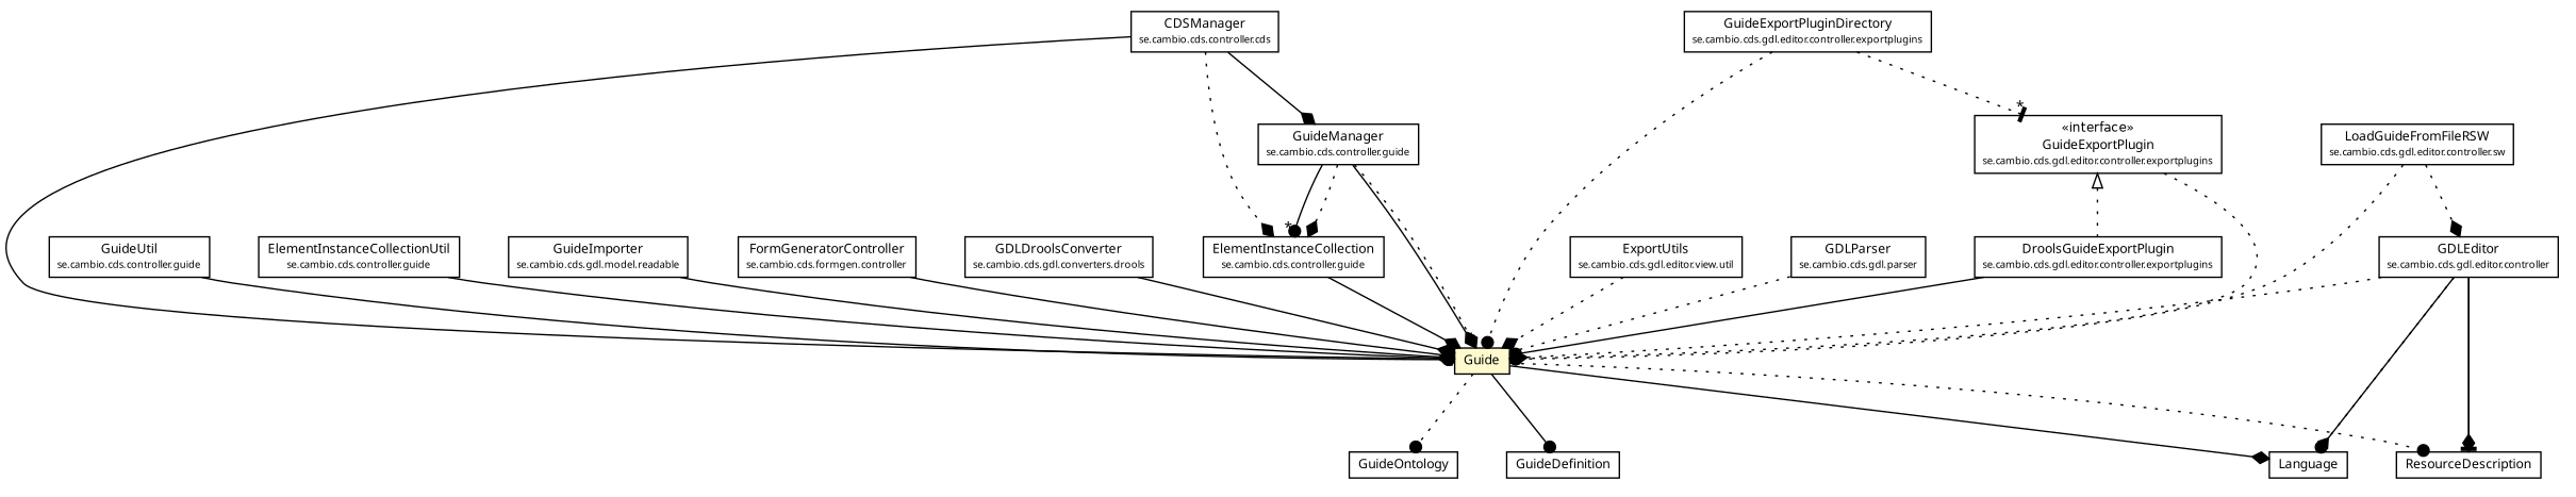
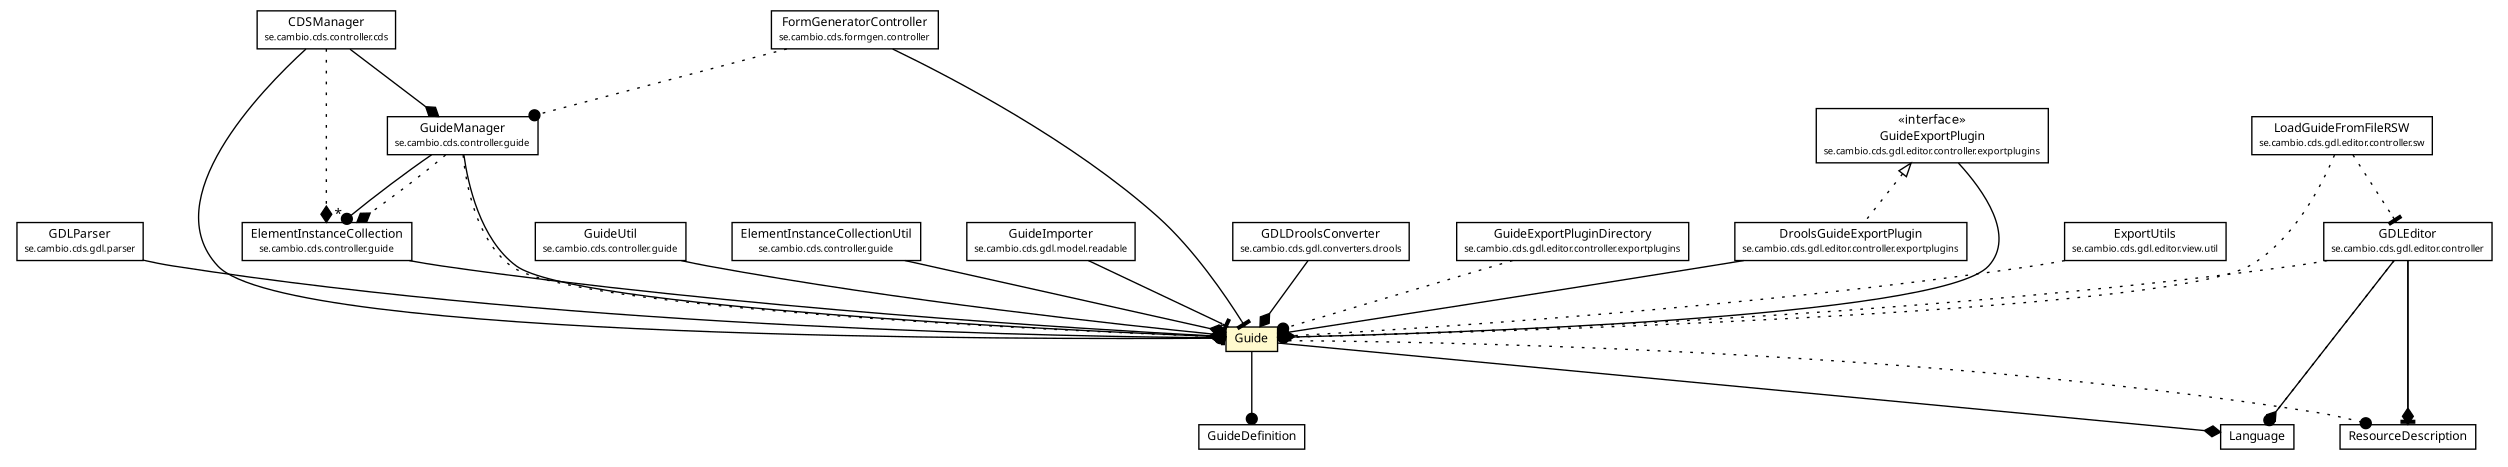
  digraph {
    fontname="DejaVu Sans"
    nodesep=0.25
    ranksep=0.5
    node [fontcolor=black fontname="DejaVu Sans" fontsize=9.0 shape=plaintext]
    edge [arrowhead=diamond color=black fontcolor=black fontname="DejaVu Sans" fontsize=10.0 headport=p labelfontname="Trebuchet MS" labelfontsize=10 style=dotted tailport=p]
    n1 [label=<<table title="se.cambio.cds.gdl.model.ResourceDescription" border="0" cellborder="1" cellspacing="0" cellpadding="2" port="p" href="./ResourceDescription.html"> 		<tr><td><table border="0" cellspacing="0" cellpadding="1"> <tr><td align="center" balign="center"><font face="Trebuchet MS"> ResourceDescription </font></td></tr> 		</table></td></tr> 		</table>>]
    n2 [label=<<table title="se.cambio.cds.gdl.model.Language" border="0" cellborder="1" cellspacing="0" cellpadding="2" port="p" href="./Language.html"> 		<tr><td><table border="0" cellspacing="0" cellpadding="1"> <tr><td align="center" balign="center"><font face="Trebuchet MS"> Language </font></td></tr> 		</table></td></tr> 		</table>>]
-   n3 [label=<<table title="se.cambio.cds.gdl.model.GuideOntology" border="0" cellborder="1" cellspacing="0" cellpadding="2" port="p" href="./GuideOntology.html"> 		<tr><td><table border="0" cellspacing="0" cellpadding="1"> <tr><td align="center" balign="center"><font face="Trebuchet MS"> GuideOntology </font></td></tr> 		</table></td></tr> 		</table>>]
    n4 [label=<<table title="se.cambio.cds.gdl.model.GuideDefinition" border="0" cellborder="1" cellspacing="0" cellpadding="2" port="p" href="./GuideDefinition.html"> 		<tr><td><table border="0" cellspacing="0" cellpadding="1"> <tr><td align="center" balign="center"><font face="Trebuchet MS"> GuideDefinition </font></td></tr> 		</table></td></tr> 		</table>>]
    n5 [label=<<table title="se.cambio.cds.gdl.model.Guide" border="0" cellborder="1" cellspacing="0" cellpadding="2" port="p" bgcolor="lemonChiffon" href="./Guide.html"> 		<tr><td><table border="0" cellspacing="0" cellpadding="1"> <tr><td align="center" balign="center"><font face="Trebuchet MS"> Guide </font></td></tr> 		</table></td></tr> 		</table>>]
    n6 [label=<<table title="se.cambio.cds.gdl.parser.GDLParser" border="0" cellborder="1" cellspacing="0" cellpadding="2" port="p" href="../parser/GDLParser.html"> 		<tr><td><table border="0" cellspacing="0" cellpadding="1"> <tr><td align="center" balign="center"><font face="Trebuchet MS"> GDLParser </font></td></tr> <tr><td align="center" balign="center"><font face="Trebuchet MS" point-size="7.0"> se.cambio.cds.gdl.parser </font></td></tr> 		</table></td></tr> 		</table>>]
    n7 [label=<<table title="se.cambio.cds.controller.cds.CDSManager" border="0" cellborder="1" cellspacing="0" cellpadding="2" port="p" href="../../controller/cds/CDSManager.html"> 		<tr><td><table border="0" cellspacing="0" cellpadding="1"> <tr><td align="center" balign="center"><font face="Trebuchet MS"> CDSManager </font></td></tr> <tr><td align="center" balign="center"><font face="Trebuchet MS" point-size="7.0"> se.cambio.cds.controller.cds </font></td></tr> 		</table></td></tr> 		</table>>]
    n8 [label=<<table title="se.cambio.cds.controller.guide.GuideManager" border="0" cellborder="1" cellspacing="0" cellpadding="2" port="p" href="../../controller/guide/GuideManager.html"> 		<tr><td><table border="0" cellspacing="0" cellpadding="1"> <tr><td align="center" balign="center"><font face="Trebuchet MS"> GuideManager </font></td></tr> <tr><td align="center" balign="center"><font face="Trebuchet MS" point-size="7.0"> se.cambio.cds.controller.guide </font></td></tr> 		</table></td></tr> 		</table>>]
    n9 [label=<<table title="se.cambio.cds.controller.guide.ElementInstanceCollection" border="0" cellborder="1" cellspacing="0" cellpadding="2" port="p" href="../../controller/guide/ElementInstanceCollection.html"> 		<tr><td><table border="0" cellspacing="0" cellpadding="1"> <tr><td align="center" balign="center"><font face="Trebuchet MS"> ElementInstanceCollection </font></td></tr> <tr><td align="center" balign="center"><font face="Trebuchet MS" point-size="7.0"> se.cambio.cds.controller.guide </font></td></tr> 		</table></td></tr> 		</table>>]
    n10 [label=<<table title="se.cambio.cds.controller.guide.GuideUtil" border="0" cellborder="1" cellspacing="0" cellpadding="2" port="p" href="../../controller/guide/GuideUtil.html"> 		<tr><td><table border="0" cellspacing="0" cellpadding="1"> <tr><td align="center" balign="center"><font face="Trebuchet MS"> GuideUtil </font></td></tr> <tr><td align="center" balign="center"><font face="Trebuchet MS" point-size="7.0"> se.cambio.cds.controller.guide </font></td></tr> 		</table></td></tr> 		</table>>]
    n11 [label=<<table title="se.cambio.cds.controller.guide.ElementInstanceCollectionUtil" border="0" cellborder="1" cellspacing="0" cellpadding="2" port="p" href="../../controller/guide/ElementInstanceCollectionUtil.html"> 		<tr><td><table border="0" cellspacing="0" cellpadding="1"> <tr><td align="center" balign="center"><font face="Trebuchet MS"> ElementInstanceCollectionUtil </font></td></tr> <tr><td align="center" balign="center"><font face="Trebuchet MS" point-size="7.0"> se.cambio.cds.controller.guide </font></td></tr> 		</table></td></tr> 		</table>>]
    n12 [label=<<table title="se.cambio.cds.gdl.model.readable.GuideImporter" border="0" cellborder="1" cellspacing="0" cellpadding="2" port="p" href="./readable/GuideImporter.html"> 		<tr><td><table border="0" cellspacing="0" cellpadding="1"> <tr><td align="center" balign="center"><font face="Trebuchet MS"> GuideImporter </font></td></tr> <tr><td align="center" balign="center"><font face="Trebuchet MS" point-size="7.0"> se.cambio.cds.gdl.model.readable </font></td></tr> 		</table></td></tr> 		</table>>]
    n13 [label=<<table title="se.cambio.cds.formgen.controller.FormGeneratorController" border="0" cellborder="1" cellspacing="0" cellpadding="2" port="p" href="../../formgen/controller/FormGeneratorController.html"> 		<tr><td><table border="0" cellspacing="0" cellpadding="1"> <tr><td align="center" balign="center"><font face="Trebuchet MS"> FormGeneratorController </font></td></tr> <tr><td align="center" balign="center"><font face="Trebuchet MS" point-size="7.0"> se.cambio.cds.formgen.controller </font></td></tr> 		</table></td></tr> 		</table>>]
    n14 [label=<<table title="se.cambio.cds.gdl.converters.drools.GDLDroolsConverter" border="0" cellborder="1" cellspacing="0" cellpadding="2" port="p" href="../converters/drools/GDLDroolsConverter.html"> 		<tr><td><table border="0" cellspacing="0" cellpadding="1"> <tr><td align="center" balign="center"><font face="Trebuchet MS"> GDLDroolsConverter </font></td></tr> <tr><td align="center" balign="center"><font face="Trebuchet MS" point-size="7.0"> se.cambio.cds.gdl.converters.drools </font></td></tr> 		</table></td></tr> 		</table>>]
    n15 [label=<<table title="se.cambio.cds.gdl.editor.controller.GDLEditor" border="0" cellborder="1" cellspacing="0" cellpadding="2" port="p" href="../editor/controller/GDLEditor.html"> 		<tr><td><table border="0" cellspacing="0" cellpadding="1"> <tr><td align="center" balign="center"><font face="Trebuchet MS"> GDLEditor </font></td></tr> <tr><td align="center" balign="center"><font face="Trebuchet MS" point-size="7.0"> se.cambio.cds.gdl.editor.controller </font></td></tr> 		</table></td></tr> 		</table>>]
    n16 [label=<<table title="se.cambio.cds.gdl.editor.controller.exportplugins.GuideExportPluginDirectory" border="0" cellborder="1" cellspacing="0" cellpadding="2" port="p" href="../editor/controller/exportplugins/GuideExportPluginDirectory.html"> 		<tr><td><table border="0" cellspacing="0" cellpadding="1"> <tr><td align="center" balign="center"><font face="Trebuchet MS"> GuideExportPluginDirectory </font></td></tr> <tr><td align="center" balign="center"><font face="Trebuchet MS" point-size="7.0"> se.cambio.cds.gdl.editor.controller.exportplugins </font></td></tr> 		</table></td></tr> 		</table>>]
    n17 [label=<<table title="se.cambio.cds.gdl.editor.controller.exportplugins.GuideExportPlugin" border="0" cellborder="1" cellspacing="0" cellpadding="2" port="p" href="../editor/controller/exportplugins/GuideExportPlugin.html"> 		<tr><td><table border="0" cellspacing="0" cellpadding="1"> <tr><td align="center" balign="center"> &#171;interface&#187; </td></tr> <tr><td align="center" balign="center"><font face="Trebuchet MS"> GuideExportPlugin </font></td></tr> <tr><td align="center" balign="center"><font face="Trebuchet MS" point-size="7.0"> se.cambio.cds.gdl.editor.controller.exportplugins </font></td></tr> 		</table></td></tr> 		</table>>]
    n18 [label=<<table title="se.cambio.cds.gdl.editor.controller.exportplugins.DroolsGuideExportPlugin" border="0" cellborder="1" cellspacing="0" cellpadding="2" port="p" href="../editor/controller/exportplugins/DroolsGuideExportPlugin.html"> 		<tr><td><table border="0" cellspacing="0" cellpadding="1"> <tr><td align="center" balign="center"><font face="Trebuchet MS"> DroolsGuideExportPlugin </font></td></tr> <tr><td align="center" balign="center"><font face="Trebuchet MS" point-size="7.0"> se.cambio.cds.gdl.editor.controller.exportplugins </font></td></tr> 		</table></td></tr> 		</table>>]
    n19 [label=<<table title="se.cambio.cds.gdl.editor.controller.sw.LoadGuideFromFileRSW" border="0" cellborder="1" cellspacing="0" cellpadding="2" port="p" href="../editor/controller/sw/LoadGuideFromFileRSW.html"> 		<tr><td><table border="0" cellspacing="0" cellpadding="1"> <tr><td align="center" balign="center"><font face="Trebuchet MS"> LoadGuideFromFileRSW </font></td></tr> <tr><td align="center" balign="center"><font face="Trebuchet MS" point-size="7.0"> se.cambio.cds.gdl.editor.controller.sw </font></td></tr> 		</table></td></tr> 		</table>>]
    n20 [label=<<table title="se.cambio.cds.gdl.editor.view.util.ExportUtils" border="0" cellborder="1" cellspacing="0" cellpadding="2" port="p" href="../editor/view/util/ExportUtils.html"> 		<tr><td><table border="0" cellspacing="0" cellpadding="1"> <tr><td align="center" balign="center"><font face="Trebuchet MS"> ExportUtils </font></td></tr> <tr><td align="center" balign="center"><font face="Trebuchet MS" point-size="7.0"> se.cambio.cds.gdl.editor.view.util </font></td></tr> 		</table></td></tr> 		</table>>]
    n5 -> n1 [arrowhead=dot]
    n5 -> n2 [style=solid]
-   n5 -> n3 [arrowhead=dot]
    n5 -> n4 [arrowhead=dot style=solid]
-   n6 -> n5 [arrowhead=tee]
+   n6 -> n5 [arrowhead=tee style=solid]
    n7 -> n5 [arrowhead=dot style=solid]
    n7 -> n8 [style=solid]
    n7 -> n9
    n8 -> n5 [headlabel="*"]
    n8 -> n5 [style=solid]
    n8 -> n9 [arrowhead=dot headlabel="*" style=solid]
    n8 -> n9
    n9 -> n5 [style=solid]
    n10 -> n5 [arrowhead=dot style=solid]
    n11 -> n5 [style=solid]
    n12 -> n5 [arrowhead=tee style=solid]
    n13 -> n5 [arrowhead=tee style=solid]
+   n13 -> n8 [arrowhead=dot]
    n14 -> n5 [style=solid]
    n15 -> n1 [style=solid]
    n15 -> n1 [arrowhead=tee style=solid]
    n15 -> n2 [style=solid]
    n15 -> n2 [arrowhead=dot]
    n15 -> n5
    n16 -> n5 [arrowhead=dot]
-   n16 -> n17 [arrowhead=tee headlabel="*"]
-   n17 -> n5 [arrowhead=dot]
+   n17 -> n5 [arrowhead=dot style=solid]
    n17 -> n18 [arrowtail=empty dir=back fontsize=10 arrowhead="" color="" fontcolor=""]
    n18 -> n5 [arrowhead=dot style=solid]
    n19 -> n5 [arrowhead=dot]
-   n19 -> n15
+   n19 -> n15 [arrowhead=tee]
    n20 -> n5
  }
